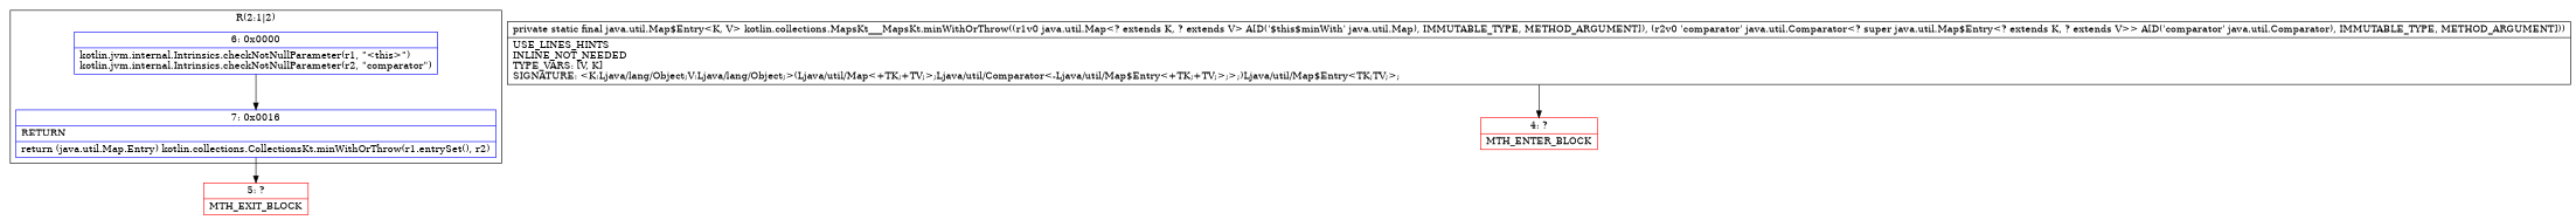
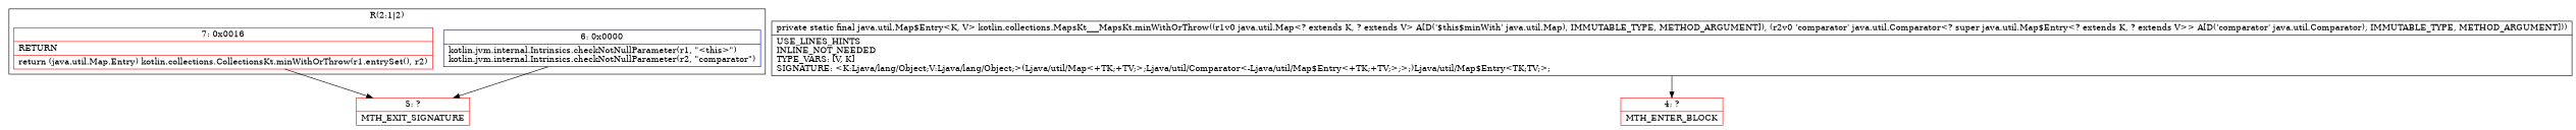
  digraph {
    node [color=blue shape=record]
    n1 [label="{6\:\ 0x0000|kotlin.jvm.internal.Intrinsics.checkNotNullParameter(r1, \"\<this\>\")\lkotlin.jvm.internal.Intrinsics.checkNotNullParameter(r2, \"comparator\")\l}"]
-   n2 [label="{7\:\ 0x0016|RETURN\l|return (java.util.Map.Entry) kotlin.collections.CollectionsKt.minWithOrThrow(r1.entrySet(), r2)\l}"]
-   n3 [color=red label="{5\:\ ?|MTH_EXIT_BLOCK\l}"]
+   n2 [color=red label="{7\:\ 0x0016|RETURN\l|return (java.util.Map.Entry) kotlin.collections.CollectionsKt.minWithOrThrow(r1.entrySet(), r2)\l}"]
+   n3 [color=red label="{5\:\ ?|MTH_EXIT_SIGNATURE\l}"]
    n4 [color=red label="{4\:\ ?|MTH_ENTER_BLOCK\l}"]
    n5 [label="{private static final java.util.Map$Entry\<K, V\> kotlin.collections.MapsKt___MapsKt.minWithOrThrow((r1v0 java.util.Map\<? extends K, ? extends V\> A[D('$this$minWith' java.util.Map), IMMUTABLE_TYPE, METHOD_ARGUMENT]), (r2v0 'comparator' java.util.Comparator\<? super java.util.Map$Entry\<? extends K, ? extends V\>\> A[D('comparator' java.util.Comparator), IMMUTABLE_TYPE, METHOD_ARGUMENT]))  | USE_LINES_HINTS\lINLINE_NOT_NEEDED\lTYPE_VARS: [V, K]\lSIGNATURE: \<K:Ljava\/lang\/Object;V:Ljava\/lang\/Object;\>(Ljava\/util\/Map\<+TK;+TV;\>;Ljava\/util\/Comparator\<\-Ljava\/util\/Map$Entry\<+TK;+TV;\>;\>;)Ljava\/util\/Map$Entry\<TK;TV;\>;\l}" color=""]
    subgraph cluster_1 {
      label="R(2:1|2)"
      n1
      n2
    }
-   n1 -> n2
+   n1 -> n3
    n2 -> n3
    n5 -> n4
  }
